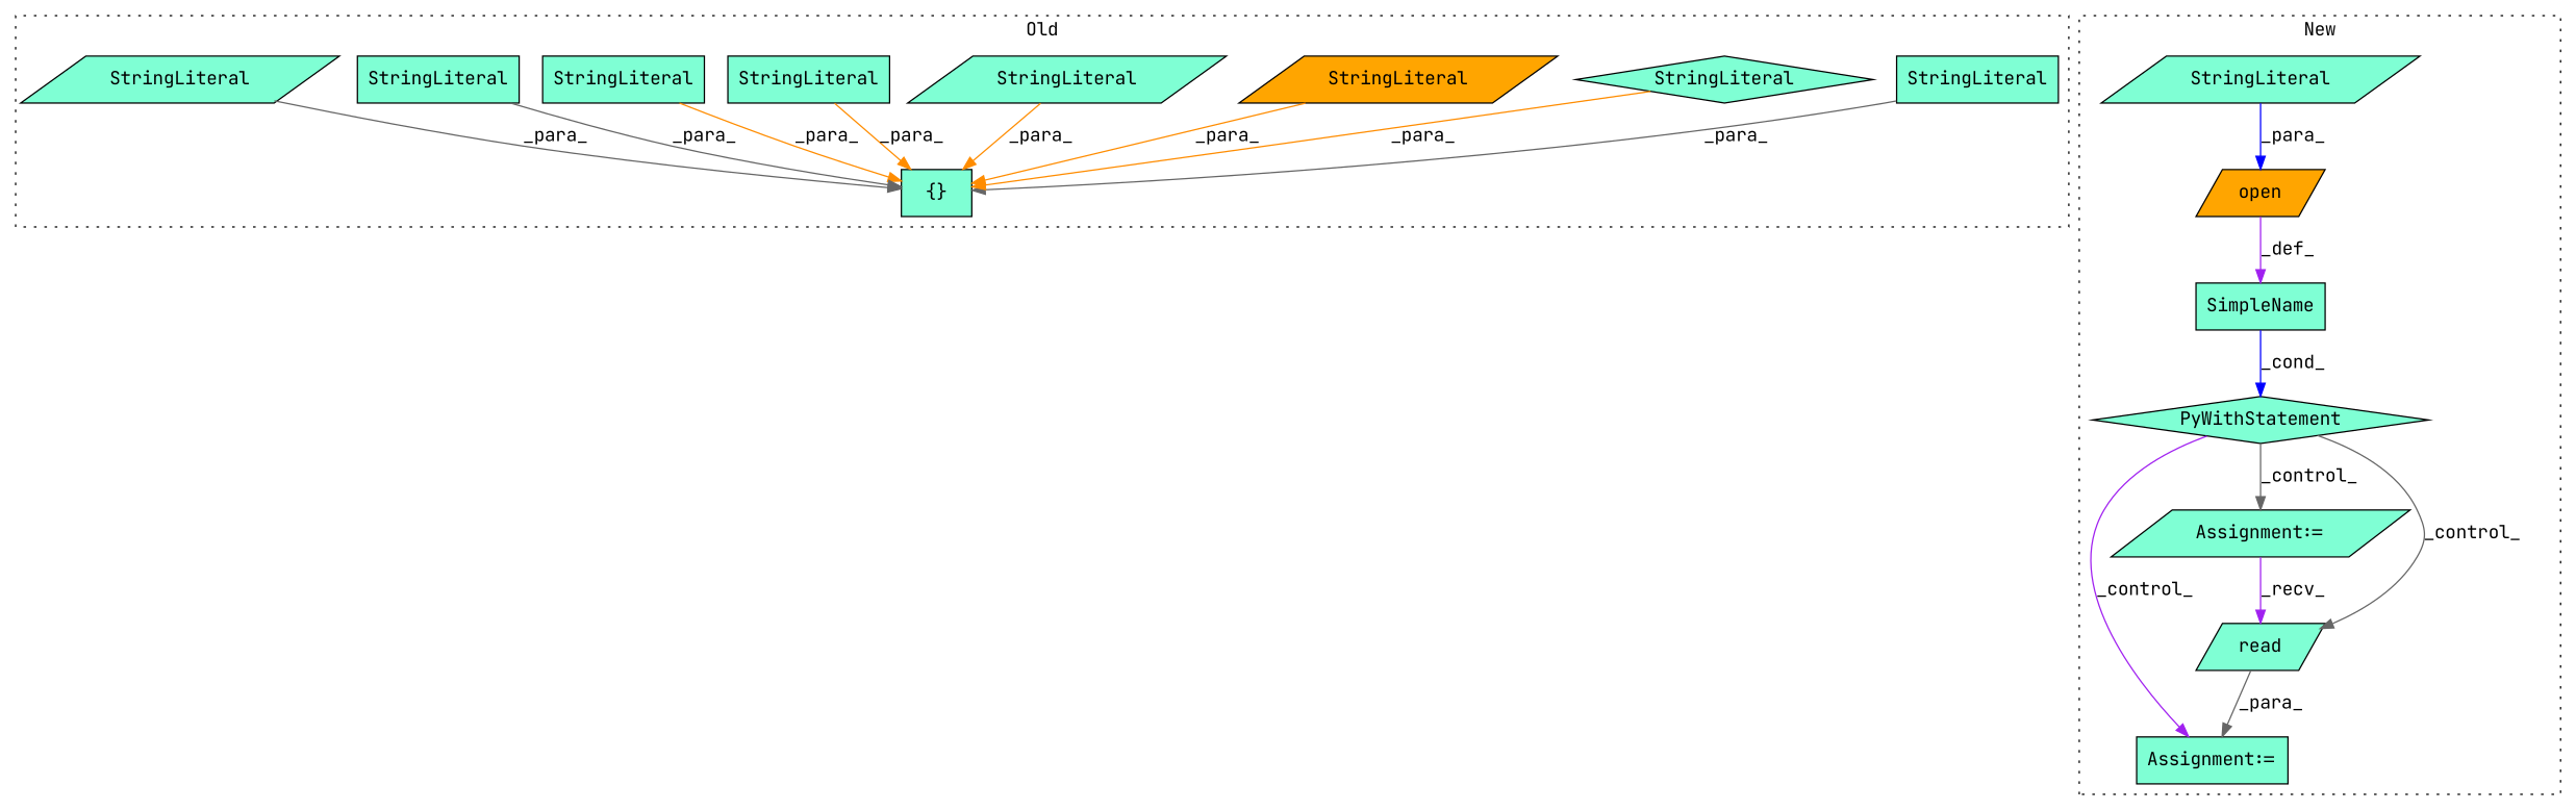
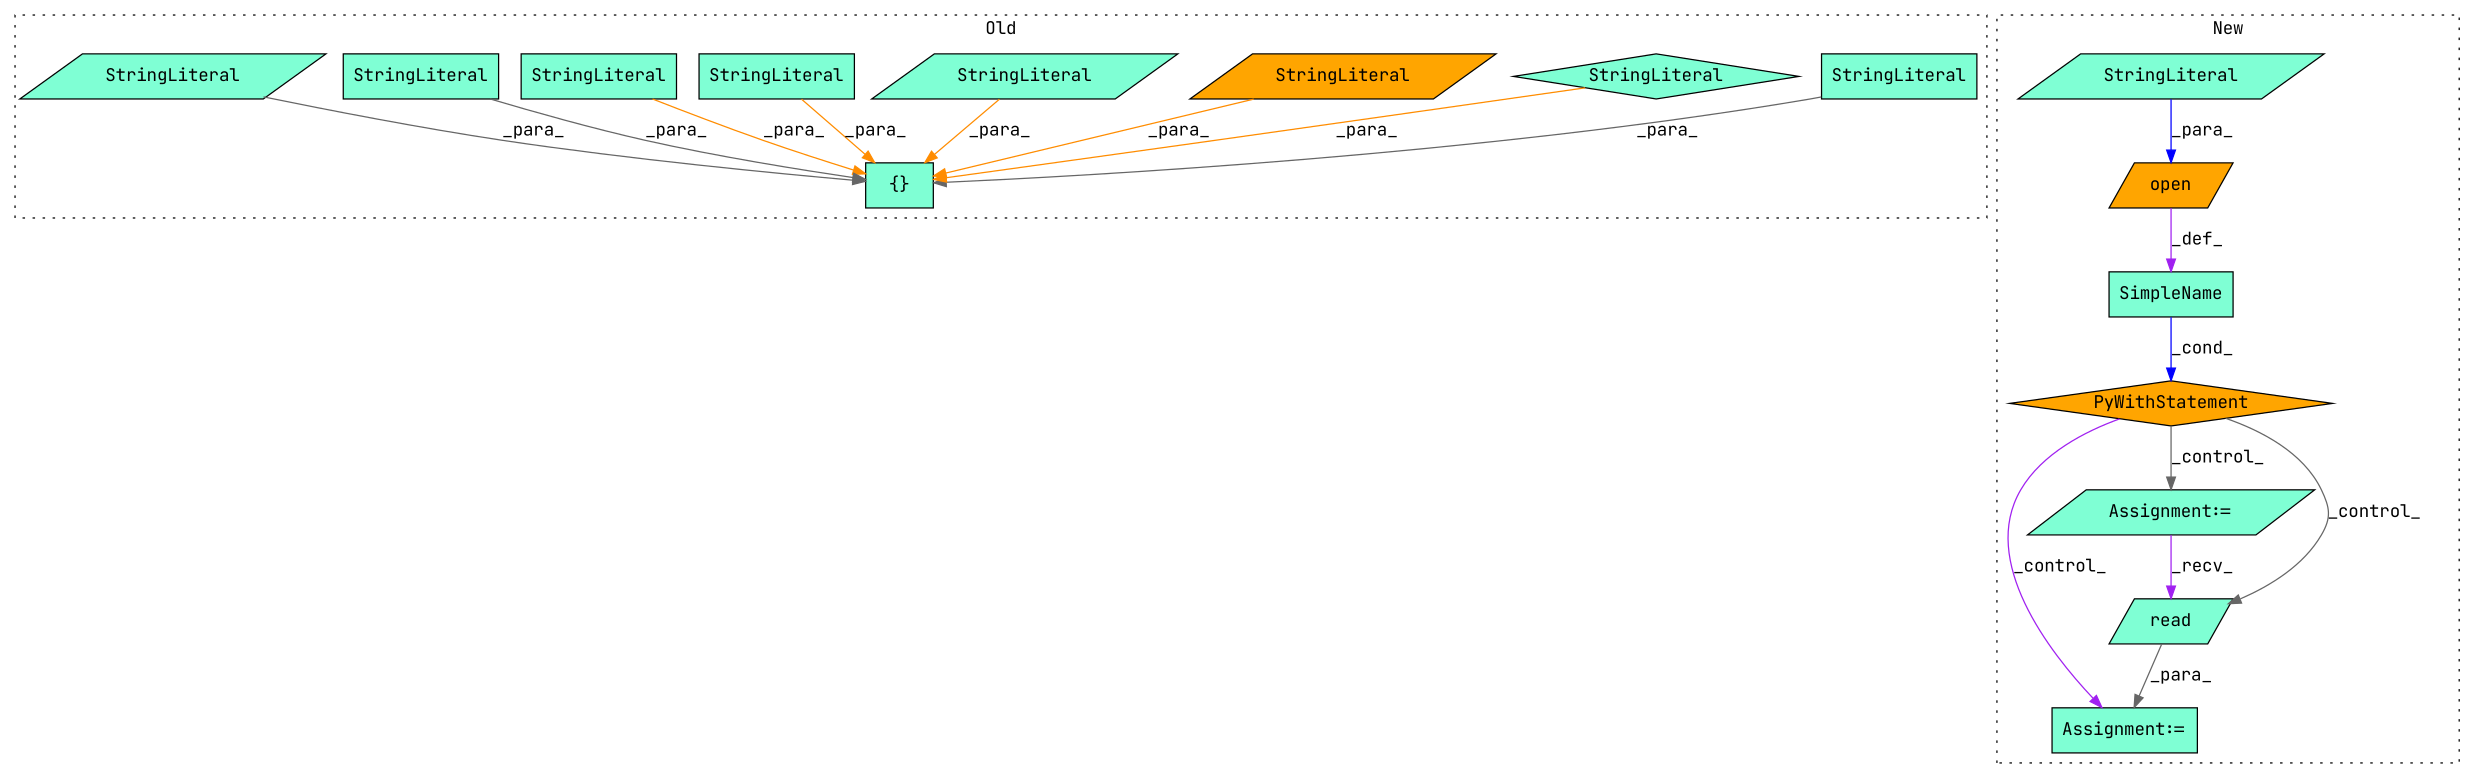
  digraph {
    fontname="JetBrains Mono"
    node [a=45 fillcolor=aquamarine fontname="JetBrains Mono" l=39 shape=box style=filled]
    edge [color=gray40 fontname="JetBrains Mono"]
    n1 [a=4 l="1,1" label="{}" s="4562,5073"]
    n2 [label=StringLiteral s=4714]
    n3 [label=StringLiteral s=4674 shape=diamond]
    n4 [fillcolor=orange l=33 label=StringLiteral s=4754 shape=parallelogram]
    n5 [l=36 label=StringLiteral s=4842 shape=parallelogram]
    n6 [l=37 label=StringLiteral s=4596]
    n7 [l=128 label=StringLiteral s=4945]
    n8 [label=StringLiteral s=4634]
    n9 [l=65 label=StringLiteral s=4879 shape=parallelogram]
    n10 [a=32 fillcolor=orange l="5,1" label=open s="3568,3596" shape=parallelogram]
    n11 [l=3 label=StringLiteral s=3585 shape=parallelogram]
-   n12 [a=104 l="10,2" label=PyWithStatement s="3558,3597" shape=diamond]
+   n12 [a=104 fillcolor=orange l="10,2" label=PyWithStatement s="3558,3597" shape=diamond]
    n13 [a=7 l=1 label="Assignment:=" s=3636]
    n14 [a=42 label=SimpleName l=""]
    n15 [a=7 l=11 label="Assignment:=" s=3611 shape=parallelogram]
    n16 [a=32 l=6 label=read s=3649 shape=parallelogram]
    subgraph cluster_1 {
      label=Old
      style=dotted
      n1
      n2
      n3
      n4
      n5
      n6
      n7
      n8
      n9
    }
    subgraph cluster_2 {
      label=New
      style=dotted
      n10
      n11
      n12
      n13
      n14
      n15
      n16
    }
    n2 -> n1 [label=_para_]
    n3 -> n1 [color=darkorange label=_para_]
    n4 -> n1 [color=darkorange label=_para_]
    n5 -> n1 [color=darkorange label=_para_]
    n6 -> n1 [color=darkorange label=_para_]
    n7 -> n1 [color=darkorange label=_para_]
    n8 -> n1 [label=_para_]
    n9 -> n1 [label=_para_]
    n10 -> n14 [color=purple label=_def_]
    n11 -> n10 [color=blue label=_para_]
    n12 -> n13 [color=purple label=_control_]
    n12 -> n15 [label=_control_]
    n12 -> n16 [label=_control_]
    n14 -> n12 [color=blue label=_cond_]
    n15 -> n16 [color=purple label=_recv_]
    n16 -> n13 [label=_para_]
  }
